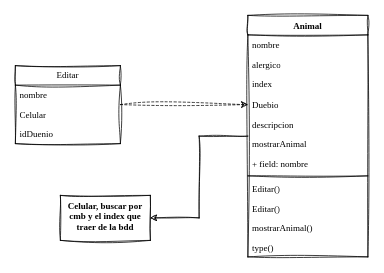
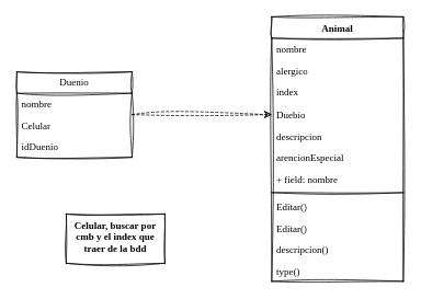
  <mxCell id="0" />
  <mxCell id="1" parent="0" />
  <mxCell id="2" style="edgeStyle=orthogonalEdgeStyle;rounded=0;sketch=1;hachureGap=4;jiggle=2;curveFitting=1;orthogonalLoop=1;jettySize=auto;html=1;fontFamily=Architects Daughter;fontSource=https%3A%2F%2Ffonts.googleapis.com%2Fcss%3Ffamily%3DArchitects%2BDaughter;dashed=1;" parent="1" source="3" target="12" edge="1"><mxGeometry relative="1" as="geometry"><mxPoint x="220" y="52" as="targetPoint" /></mxGeometry></mxCell>
- <mxCell id="3" value="Editar" style="swimlane;fontStyle=0;childLayout=stackLayout;horizontal=1;startSize=26;fillColor=none;horizontalStack=0;resizeParent=1;resizeParentMax=0;resizeLast=0;collapsible=1;marginBottom=0;whiteSpace=wrap;html=1;sketch=1;hachureGap=4;jiggle=2;curveFitting=1;fontFamily=Architects Daughter;fontSource=https%3A%2F%2Ffonts.googleapis.com%2Fcss%3Ffamily%3DArchitects%2BDaughter;" parent="1" vertex="1"><mxGeometry x="20" y="87" width="140" height="104" as="geometry" /></mxCell>
+ <mxCell id="3" value="Duenio" style="swimlane;fontStyle=0;childLayout=stackLayout;horizontal=1;startSize=26;fillColor=none;horizontalStack=0;resizeParent=1;resizeParentMax=0;resizeLast=0;collapsible=1;marginBottom=0;whiteSpace=wrap;html=1;sketch=1;hachureGap=4;jiggle=2;curveFitting=1;fontFamily=Architects Daughter;fontSource=https%3A%2F%2Ffonts.googleapis.com%2Fcss%3Ffamily%3DArchitects%2BDaughter;" parent="1" vertex="1"><mxGeometry x="20" y="87" width="140" height="104" as="geometry" /></mxCell>
  <mxCell id="4" value="nombre&lt;span style=&quot;white-space: pre;&quot;&gt;&#09;&lt;/span&gt;&lt;div&gt;&lt;br&gt;&lt;/div&gt;" style="text;strokeColor=none;fillColor=none;align=left;verticalAlign=top;spacingLeft=4;spacingRight=4;overflow=hidden;rotatable=0;points=[[0,0.5],[1,0.5]];portConstraint=eastwest;whiteSpace=wrap;html=1;fontFamily=Architects Daughter;fontSource=https%3A%2F%2Ffonts.googleapis.com%2Fcss%3Ffamily%3DArchitects%2BDaughter;" parent="3" vertex="1"><mxGeometry y="26" width="140" height="26" as="geometry" /></mxCell>
  <mxCell id="5" value="Celular" style="text;strokeColor=none;fillColor=none;align=left;verticalAlign=top;spacingLeft=4;spacingRight=4;overflow=hidden;rotatable=0;points=[[0,0.5],[1,0.5]];portConstraint=eastwest;whiteSpace=wrap;html=1;fontFamily=Architects Daughter;fontSource=https%3A%2F%2Ffonts.googleapis.com%2Fcss%3Ffamily%3DArchitects%2BDaughter;" parent="3" vertex="1"><mxGeometry y="52" width="140" height="26" as="geometry" /></mxCell>
  <mxCell id="6" value="idDuenio&lt;div&gt;&lt;br&gt;&lt;/div&gt;" style="text;strokeColor=none;fillColor=none;align=left;verticalAlign=top;spacingLeft=4;spacingRight=4;overflow=hidden;rotatable=0;points=[[0,0.5],[1,0.5]];portConstraint=eastwest;whiteSpace=wrap;html=1;fontFamily=Architects Daughter;fontSource=https%3A%2F%2Ffonts.googleapis.com%2Fcss%3Ffamily%3DArchitects%2BDaughter;" parent="3" vertex="1"><mxGeometry y="78" width="140" height="26" as="geometry" /></mxCell>
- <mxCell id="7" value="" style="edgeStyle=orthogonalEdgeStyle;rounded=0;sketch=1;hachureGap=4;jiggle=2;curveFitting=1;orthogonalLoop=1;jettySize=auto;html=1;fontFamily=Architects Daughter;fontSource=https%3A%2F%2Ffonts.googleapis.com%2Fcss%3Ffamily%3DArchitects%2BDaughter;" edge="1" parent="1" source="8" target="21"><mxGeometry relative="1" as="geometry" /></mxCell>
  <mxCell id="8" value="Animal" style="swimlane;fontStyle=1;align=center;verticalAlign=top;childLayout=stackLayout;horizontal=1;startSize=26;horizontalStack=0;resizeParent=1;resizeParentMax=0;resizeLast=0;collapsible=1;marginBottom=0;whiteSpace=wrap;html=1;sketch=1;hachureGap=4;jiggle=2;curveFitting=1;fontFamily=Architects Daughter;fontSource=https%3A%2F%2Ffonts.googleapis.com%2Fcss%3Ffamily%3DArchitects%2BDaughter;" parent="1" vertex="1"><mxGeometry x="330" y="20" width="160" height="322" as="geometry" /></mxCell>
  <mxCell id="9" value="nombre" style="text;strokeColor=none;fillColor=none;align=left;verticalAlign=top;spacingLeft=4;spacingRight=4;overflow=hidden;rotatable=0;points=[[0,0.5],[1,0.5]];portConstraint=eastwest;whiteSpace=wrap;html=1;fontFamily=Architects Daughter;fontSource=https%3A%2F%2Ffonts.googleapis.com%2Fcss%3Ffamily%3DArchitects%2BDaughter;" parent="8" vertex="1"><mxGeometry y="26" width="160" height="26" as="geometry" /></mxCell>
  <mxCell id="10" value="&lt;div&gt;alergico&lt;/div&gt;" style="text;strokeColor=none;fillColor=none;align=left;verticalAlign=top;spacingLeft=4;spacingRight=4;overflow=hidden;rotatable=0;points=[[0,0.5],[1,0.5]];portConstraint=eastwest;whiteSpace=wrap;html=1;fontFamily=Architects Daughter;fontSource=https%3A%2F%2Ffonts.googleapis.com%2Fcss%3Ffamily%3DArchitects%2BDaughter;" parent="8" vertex="1"><mxGeometry y="52" width="160" height="26" as="geometry" /></mxCell>
  <mxCell id="11" value="index" style="text;strokeColor=none;fillColor=none;align=left;verticalAlign=top;spacingLeft=4;spacingRight=4;overflow=hidden;rotatable=0;points=[[0,0.5],[1,0.5]];portConstraint=eastwest;whiteSpace=wrap;html=1;fontFamily=Architects Daughter;fontSource=https%3A%2F%2Ffonts.googleapis.com%2Fcss%3Ffamily%3DArchitects%2BDaughter;" parent="8" vertex="1"><mxGeometry y="78" width="160" height="28" as="geometry" /></mxCell>
  <mxCell id="12" value="&lt;div&gt;Duebio&lt;/div&gt;" style="text;strokeColor=none;fillColor=none;align=left;verticalAlign=top;spacingLeft=4;spacingRight=4;overflow=hidden;rotatable=0;points=[[0,0.5],[1,0.5]];portConstraint=eastwest;whiteSpace=wrap;html=1;fontFamily=Architects Daughter;fontSource=https%3A%2F%2Ffonts.googleapis.com%2Fcss%3Ffamily%3DArchitects%2BDaughter;" parent="8" vertex="1"><mxGeometry y="106" width="160" height="26" as="geometry" /></mxCell>
  <mxCell id="13" value="&lt;div&gt;descripcion&lt;/div&gt;" style="text;strokeColor=none;fillColor=none;align=left;verticalAlign=top;spacingLeft=4;spacingRight=4;overflow=hidden;rotatable=0;points=[[0,0.5],[1,0.5]];portConstraint=eastwest;whiteSpace=wrap;html=1;fontFamily=Architects Daughter;fontSource=https%3A%2F%2Ffonts.googleapis.com%2Fcss%3Ffamily%3DArchitects%2BDaughter;" parent="8" vertex="1"><mxGeometry y="132" width="160" height="26" as="geometry" /></mxCell>
- <mxCell id="14" value="&lt;div&gt;mostrarAnimal&lt;/div&gt;" style="text;strokeColor=none;fillColor=none;align=left;verticalAlign=top;spacingLeft=4;spacingRight=4;overflow=hidden;rotatable=0;points=[[0,0.5],[1,0.5]];portConstraint=eastwest;whiteSpace=wrap;html=1;fontFamily=Architects Daughter;fontSource=https%3A%2F%2Ffonts.googleapis.com%2Fcss%3Ffamily%3DArchitects%2BDaughter;" parent="8" vertex="1"><mxGeometry y="158" width="160" height="26" as="geometry" /></mxCell>
+ <mxCell id="14" value="&lt;div&gt;arencionEspecial&lt;/div&gt;" style="text;strokeColor=none;fillColor=none;align=left;verticalAlign=top;spacingLeft=4;spacingRight=4;overflow=hidden;rotatable=0;points=[[0,0.5],[1,0.5]];portConstraint=eastwest;whiteSpace=wrap;html=1;fontFamily=Architects Daughter;fontSource=https%3A%2F%2Ffonts.googleapis.com%2Fcss%3Ffamily%3DArchitects%2BDaughter;" parent="8" vertex="1"><mxGeometry y="158" width="160" height="26" as="geometry" /></mxCell>
  <mxCell id="15" value="+ field: nombre" style="text;strokeColor=none;fillColor=none;align=left;verticalAlign=top;spacingLeft=4;spacingRight=4;overflow=hidden;rotatable=0;points=[[0,0.5],[1,0.5]];portConstraint=eastwest;whiteSpace=wrap;html=1;fontFamily=Architects Daughter;fontSource=https%3A%2F%2Ffonts.googleapis.com%2Fcss%3Ffamily%3DArchitects%2BDaughter;" parent="8" vertex="1"><mxGeometry y="184" width="160" height="26" as="geometry" /></mxCell>
  <mxCell id="16" value="" style="line;strokeWidth=1;fillColor=none;align=left;verticalAlign=middle;spacingTop=-1;spacingLeft=3;spacingRight=3;rotatable=0;labelPosition=right;points=[];portConstraint=eastwest;strokeColor=inherit;sketch=1;hachureGap=4;jiggle=2;curveFitting=1;fontFamily=Architects Daughter;fontSource=https%3A%2F%2Ffonts.googleapis.com%2Fcss%3Ffamily%3DArchitects%2BDaughter;" parent="8" vertex="1"><mxGeometry y="210" width="160" height="8" as="geometry" /></mxCell>
  <mxCell id="17" value="Editar()&lt;div&gt;&lt;br&gt;&lt;/div&gt;" style="text;strokeColor=none;fillColor=none;align=left;verticalAlign=top;spacingLeft=4;spacingRight=4;overflow=hidden;rotatable=0;points=[[0,0.5],[1,0.5]];portConstraint=eastwest;whiteSpace=wrap;html=1;fontFamily=Architects Daughter;fontSource=https%3A%2F%2Ffonts.googleapis.com%2Fcss%3Ffamily%3DArchitects%2BDaughter;" vertex="1" parent="8"><mxGeometry y="218" width="160" height="26" as="geometry" /></mxCell>
  <mxCell id="18" value="Editar()&lt;div&gt;&lt;br&gt;&lt;/div&gt;" style="text;strokeColor=none;fillColor=none;align=left;verticalAlign=top;spacingLeft=4;spacingRight=4;overflow=hidden;rotatable=0;points=[[0,0.5],[1,0.5]];portConstraint=eastwest;whiteSpace=wrap;html=1;fontFamily=Architects Daughter;fontSource=https%3A%2F%2Ffonts.googleapis.com%2Fcss%3Ffamily%3DArchitects%2BDaughter;" parent="8" vertex="1"><mxGeometry y="244" width="160" height="26" as="geometry" /></mxCell>
- <mxCell id="19" value="mostrarAnimal()" style="text;strokeColor=none;fillColor=none;align=left;verticalAlign=top;spacingLeft=4;spacingRight=4;overflow=hidden;rotatable=0;points=[[0,0.5],[1,0.5]];portConstraint=eastwest;whiteSpace=wrap;html=1;fontFamily=Architects Daughter;fontSource=https%3A%2F%2Ffonts.googleapis.com%2Fcss%3Ffamily%3DArchitects%2BDaughter;" parent="8" vertex="1"><mxGeometry y="270" width="160" height="26" as="geometry" /></mxCell>
+ <mxCell id="19" value="descripcion()" style="text;strokeColor=none;fillColor=none;align=left;verticalAlign=top;spacingLeft=4;spacingRight=4;overflow=hidden;rotatable=0;points=[[0,0.5],[1,0.5]];portConstraint=eastwest;whiteSpace=wrap;html=1;fontFamily=Architects Daughter;fontSource=https%3A%2F%2Ffonts.googleapis.com%2Fcss%3Ffamily%3DArchitects%2BDaughter;" parent="8" vertex="1"><mxGeometry y="270" width="160" height="26" as="geometry" /></mxCell>
  <mxCell id="20" value="&lt;div&gt;type()&lt;/div&gt;&lt;div&gt;&lt;br&gt;&lt;/div&gt;" style="text;strokeColor=none;fillColor=none;align=left;verticalAlign=top;spacingLeft=4;spacingRight=4;overflow=hidden;rotatable=0;points=[[0,0.5],[1,0.5]];portConstraint=eastwest;whiteSpace=wrap;html=1;fontFamily=Architects Daughter;fontSource=https%3A%2F%2Ffonts.googleapis.com%2Fcss%3Ffamily%3DArchitects%2BDaughter;" parent="8" vertex="1"><mxGeometry y="296" width="160" height="26" as="geometry" /></mxCell>
  <mxCell id="21" value="Celular, buscar por cmb y el index que traer de la bdd" style="whiteSpace=wrap;html=1;fontFamily=Architects Daughter;verticalAlign=top;fontStyle=1;startSize=26;sketch=1;hachureGap=4;jiggle=2;curveFitting=1;fontSource=https%3A%2F%2Ffonts.googleapis.com%2Fcss%3Ffamily%3DArchitects%2BDaughter;" vertex="1" parent="1"><mxGeometry x="80" y="260" width="120" height="60" as="geometry" /></mxCell>
